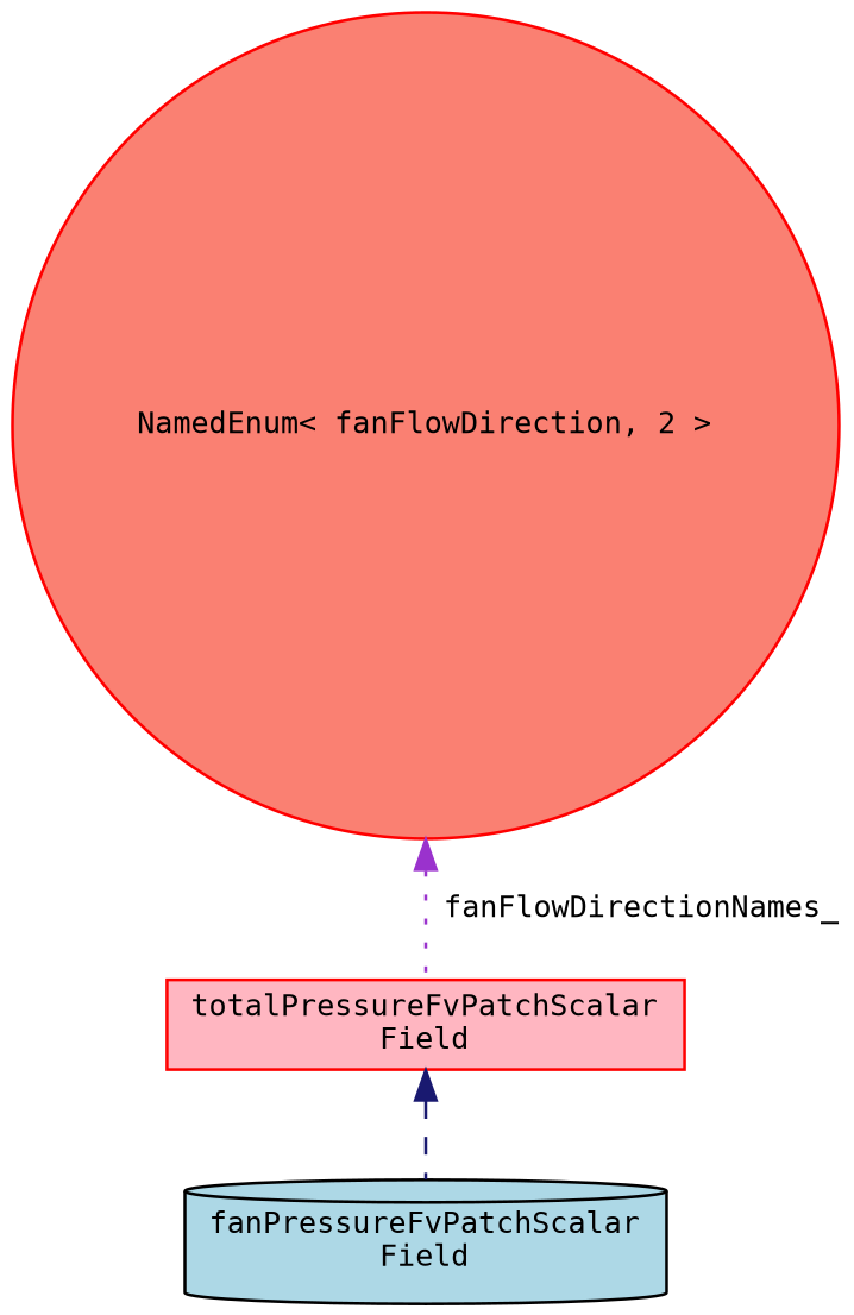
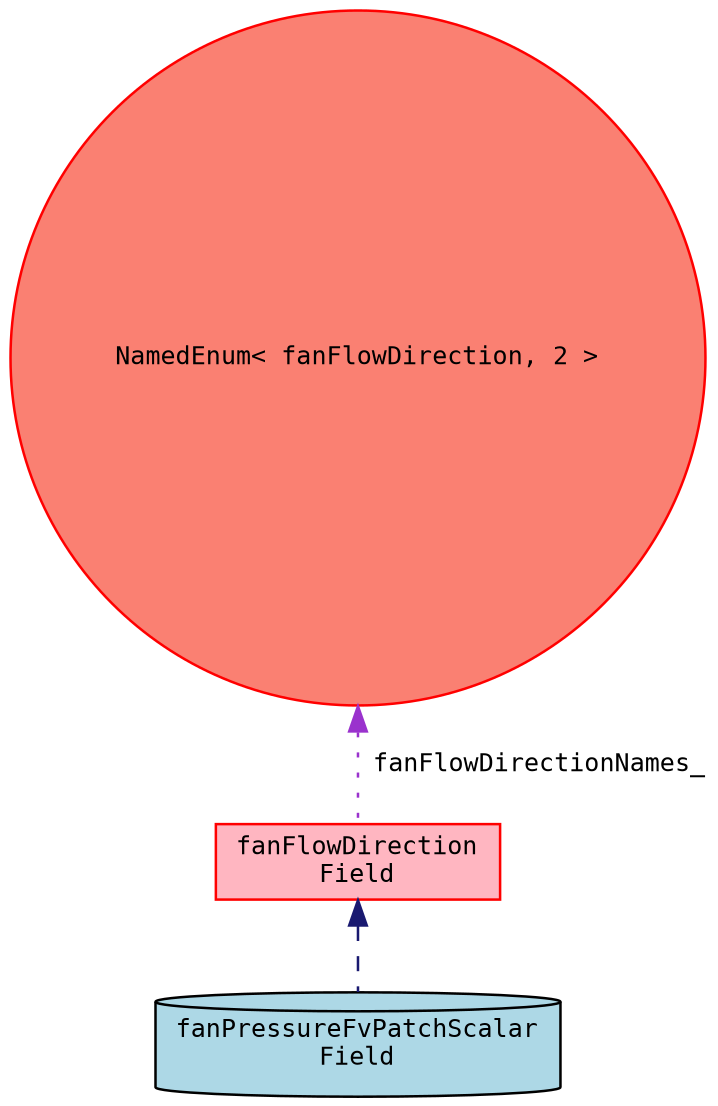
  digraph {
    fontname="DejaVu Sans Mono"
    node [color=red fontname="DejaVu Sans Mono" fontsize=10 style=filled]
    edge [dir=back fontname="DejaVu Sans Mono" fontsize=10 labelfontname=Helvetica labelfontsize=10]
    n1 [color=black fillcolor=lightblue fontcolor=black height=0.2 label="fanPressureFvPatchScalar\lField" shape=cylinder width=0.4]
-   n2 [fillcolor=lightpink height=0.2 label="totalPressureFvPatchScalar\lField" shape=box width=0.4]
+   n2 [fillcolor=lightpink height=0.2 label="fanFlowDirection\lField" shape=box width=0.4]
    n3 [fillcolor=salmon height=0.2 label="NamedEnum\< fanFlowDirection, 2 \>" shape=circle width=0.4]
    n2 -> n1 [color=midnightblue style=dashed]
    n3 -> n2 [color=darkorchid3 label=" fanFlowDirectionNames_" style=dotted]
  }
